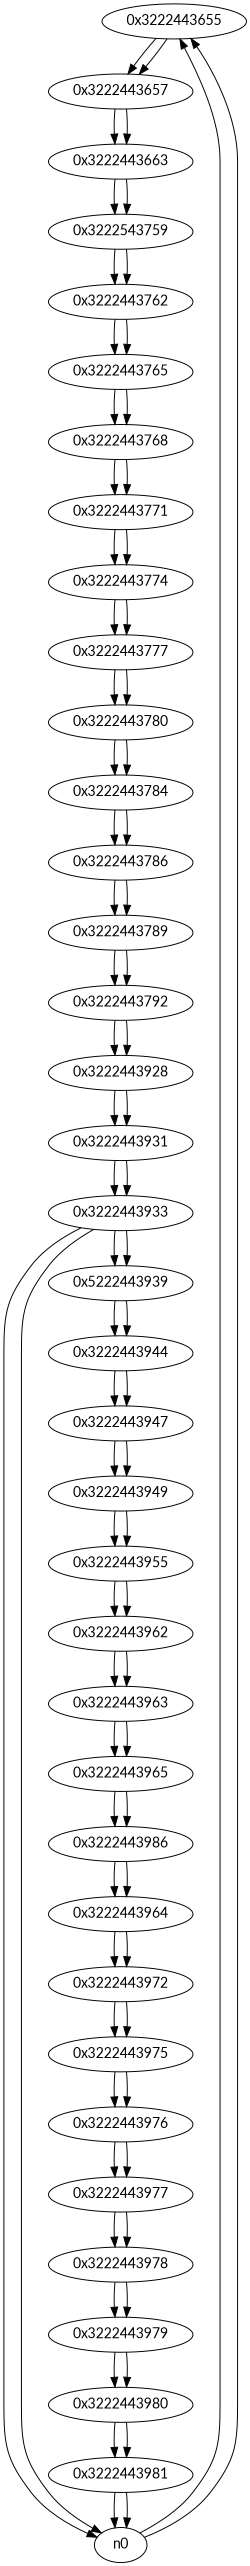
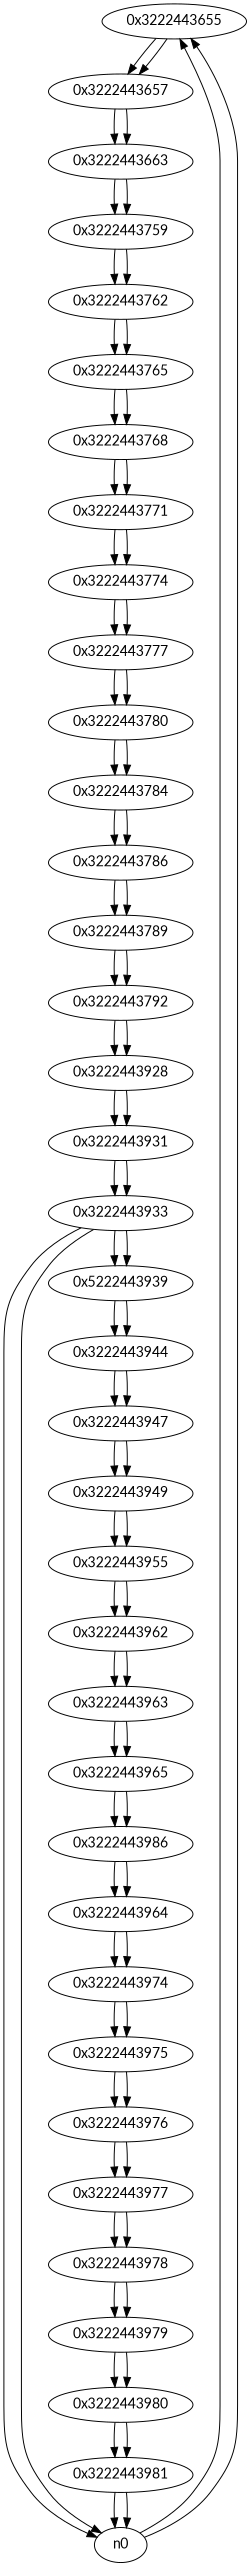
  digraph {
    fontname=Lato
    node [fontname=Lato]
    edge [fontname=Lato]
    n1 [label="0x3222443655"]
    n2 [label="0x3222443657"]
    n3 [label="0x3222443663"]
-   n4 [label="0x3222543759"]
+   n4 [label="0x3222443759"]
    n5 [label="0x3222443762"]
    n0
    n6 [label="0x3222443765"]
    n7 [label="0x3222443768"]
    n8 [label="0x3222443771"]
    n9 [label="0x3222443774"]
    n10 [label="0x3222443777"]
    n11 [label="0x3222443780"]
    n12 [label="0x3222443784"]
    n13 [label="0x3222443786"]
    n14 [label="0x3222443789"]
    n15 [label="0x3222443792"]
    n16 [label="0x3222443928"]
    n17 [label="0x3222443931"]
    n18 [label="0x3222443933"]
    n19 [label="0x5222443939"]
    n20 [label="0x3222443944"]
    n21 [label="0x3222443947"]
    n22 [label="0x3222443949"]
    n23 [label="0x3222443955"]
    n24 [label="0x3222443962"]
    n25 [label="0x3222443963"]
    n26 [label="0x3222443965"]
    n27 [label="0x3222443986"]
    n28 [label="0x3222443964"]
-   n29 [label="0x3222443972"]
+   n29 [label="0x3222443974"]
    n30 [label="0x3222443975"]
    n31 [label="0x3222443976"]
    n32 [label="0x3222443977"]
    n33 [label="0x3222443978"]
    n34 [label="0x3222443979"]
    n35 [label="0x3222443980"]
    n36 [label="0x3222443981"]
    n1 -> n2
    n1 -> n2
    n2 -> n3
    n2 -> n3
    n3 -> n4
    n3 -> n4
    n4 -> n5
    n4 -> n5
    n5 -> n6
    n5 -> n6
    n0 -> n1
    n0 -> n1
    n6 -> n7
    n6 -> n7
    n7 -> n8
    n7 -> n8
    n8 -> n9
    n8 -> n9
    n9 -> n10
    n9 -> n10
    n10 -> n11
    n10 -> n11
    n11 -> n12
    n11 -> n12
    n12 -> n13
    n12 -> n13
    n13 -> n14
    n13 -> n14
    n14 -> n15
    n14 -> n15
    n15 -> n16
    n15 -> n16
    n16 -> n17
    n16 -> n17
    n17 -> n18
    n17 -> n18
    n18 -> n0
    n18 -> n0
    n18 -> n19
    n18 -> n19
    n19 -> n20
    n19 -> n20
    n20 -> n21
    n20 -> n21
    n21 -> n22
    n21 -> n22
    n22 -> n23
    n22 -> n23
    n23 -> n24
    n23 -> n24
    n24 -> n25
    n24 -> n25
    n25 -> n26
    n25 -> n26
    n26 -> n27
    n26 -> n27
    n27 -> n28
    n27 -> n28
    n28 -> n29
    n28 -> n29
    n29 -> n30
    n29 -> n30
    n30 -> n31
    n30 -> n31
    n31 -> n32
    n31 -> n32
    n32 -> n33
    n32 -> n33
    n33 -> n34
    n33 -> n34
    n34 -> n35
    n34 -> n35
    n35 -> n36
    n35 -> n36
    n36 -> n0
    n36 -> n0
  }
